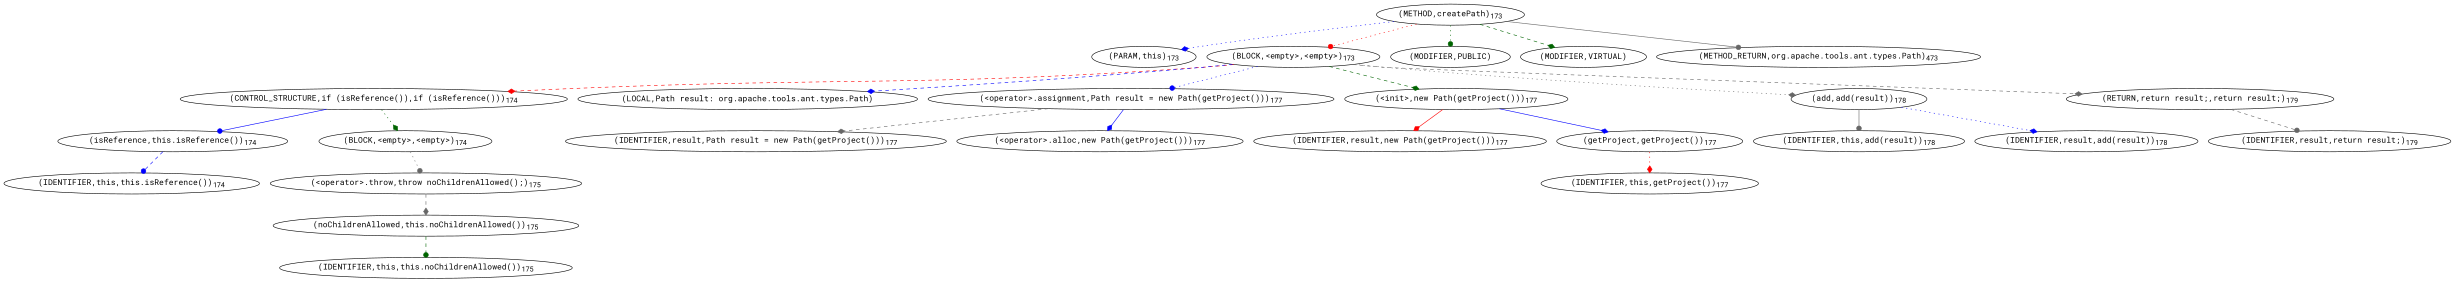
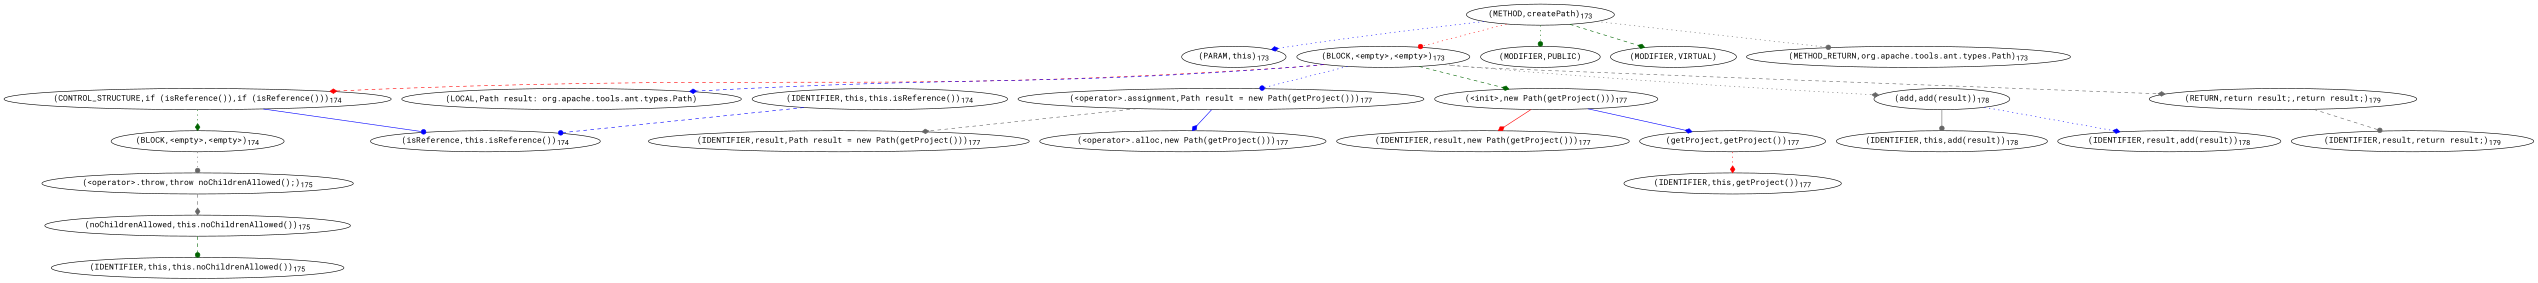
  digraph {
    fontname="Roboto Mono"
    node [fontname="Roboto Mono"]
    edge [arrowhead=diamond color=blue fontname="Roboto Mono" style=dotted]
    n1 [label=<(METHOD,createPath)<SUB>173</SUB>>]
    n2 [label=<(PARAM,this)<SUB>173</SUB>>]
    n3 [label=<(BLOCK,&lt;empty&gt;,&lt;empty&gt;)<SUB>173</SUB>>]
    n4 [label=<(MODIFIER,PUBLIC)>]
    n5 [label=<(MODIFIER,VIRTUAL)>]
-   n6 [label=<(METHOD_RETURN,org.apache.tools.ant.types.Path)<SUB>473</SUB>>]
+   n6 [label=<(METHOD_RETURN,org.apache.tools.ant.types.Path)<SUB>173</SUB>>]
    n7 [label=<(CONTROL_STRUCTURE,if (isReference()),if (isReference()))<SUB>174</SUB>>]
    n8 [label=<(LOCAL,Path result: org.apache.tools.ant.types.Path)>]
    n9 [label=<(&lt;operator&gt;.assignment,Path result = new Path(getProject()))<SUB>177</SUB>>]
    n10 [label=<(&lt;init&gt;,new Path(getProject()))<SUB>177</SUB>>]
    n11 [label=<(add,add(result))<SUB>178</SUB>>]
    n12 [label=<(RETURN,return result;,return result;)<SUB>179</SUB>>]
    n13 [label=<(isReference,this.isReference())<SUB>174</SUB>>]
    n14 [label=<(BLOCK,&lt;empty&gt;,&lt;empty&gt;)<SUB>174</SUB>>]
    n15 [label=<(IDENTIFIER,result,Path result = new Path(getProject()))<SUB>177</SUB>>]
    n16 [label=<(&lt;operator&gt;.alloc,new Path(getProject()))<SUB>177</SUB>>]
    n17 [label=<(IDENTIFIER,result,new Path(getProject()))<SUB>177</SUB>>]
    n18 [label=<(getProject,getProject())<SUB>177</SUB>>]
    n19 [label=<(IDENTIFIER,this,add(result))<SUB>178</SUB>>]
    n20 [label=<(IDENTIFIER,result,add(result))<SUB>178</SUB>>]
    n21 [label=<(IDENTIFIER,result,return result;)<SUB>179</SUB>>]
    n22 [label=<(IDENTIFIER,this,this.isReference())<SUB>174</SUB>>]
    n23 [label=<(&lt;operator&gt;.throw,throw noChildrenAllowed();)<SUB>175</SUB>>]
    n24 [label=<(noChildrenAllowed,this.noChildrenAllowed())<SUB>175</SUB>>]
    n25 [label=<(IDENTIFIER,this,this.noChildrenAllowed())<SUB>175</SUB>>]
    n26 [label=<(IDENTIFIER,this,getProject())<SUB>177</SUB>>]
    n1 -> n2
    n1 -> n3 [arrowhead=dot color=red]
    n1 -> n4 [arrowhead=dot color=darkgreen]
    n1 -> n5 [color=darkgreen style=dashed]
-   n1 -> n6 [arrowhead=dot color=gray40 style=solid]
+   n1 -> n6 [arrowhead=dot color=gray40]
    n3 -> n7 [color=red style=dashed]
    n3 -> n8 [style=dashed]
    n3 -> n9 [arrowhead=dot]
    n3 -> n10 [color=darkgreen style=dashed]
    n3 -> n11 [color=gray40]
    n3 -> n12 [color=gray40 style=dashed]
    n7 -> n13 [arrowhead=dot style=solid]
    n7 -> n14 [color=darkgreen]
    n9 -> n15 [color=gray40 style=dashed]
    n9 -> n16 [style=solid]
    n10 -> n17 [color=red style=solid]
    n10 -> n18 [style=solid]
    n11 -> n19 [arrowhead=dot color=gray40 style=solid]
    n11 -> n20
    n12 -> n21 [arrowhead=dot color=gray40 style=dashed]
-   n13 -> n22 [arrowhead=dot style=dashed]
+   n22 -> n13 [arrowhead=dot style=dashed]
    n14 -> n23 [arrowhead=dot color=gray40]
    n18 -> n26 [color=red]
    n23 -> n24 [color=gray40 style=dashed]
    n24 -> n25 [arrowhead=dot color=darkgreen style=dashed]
  }
